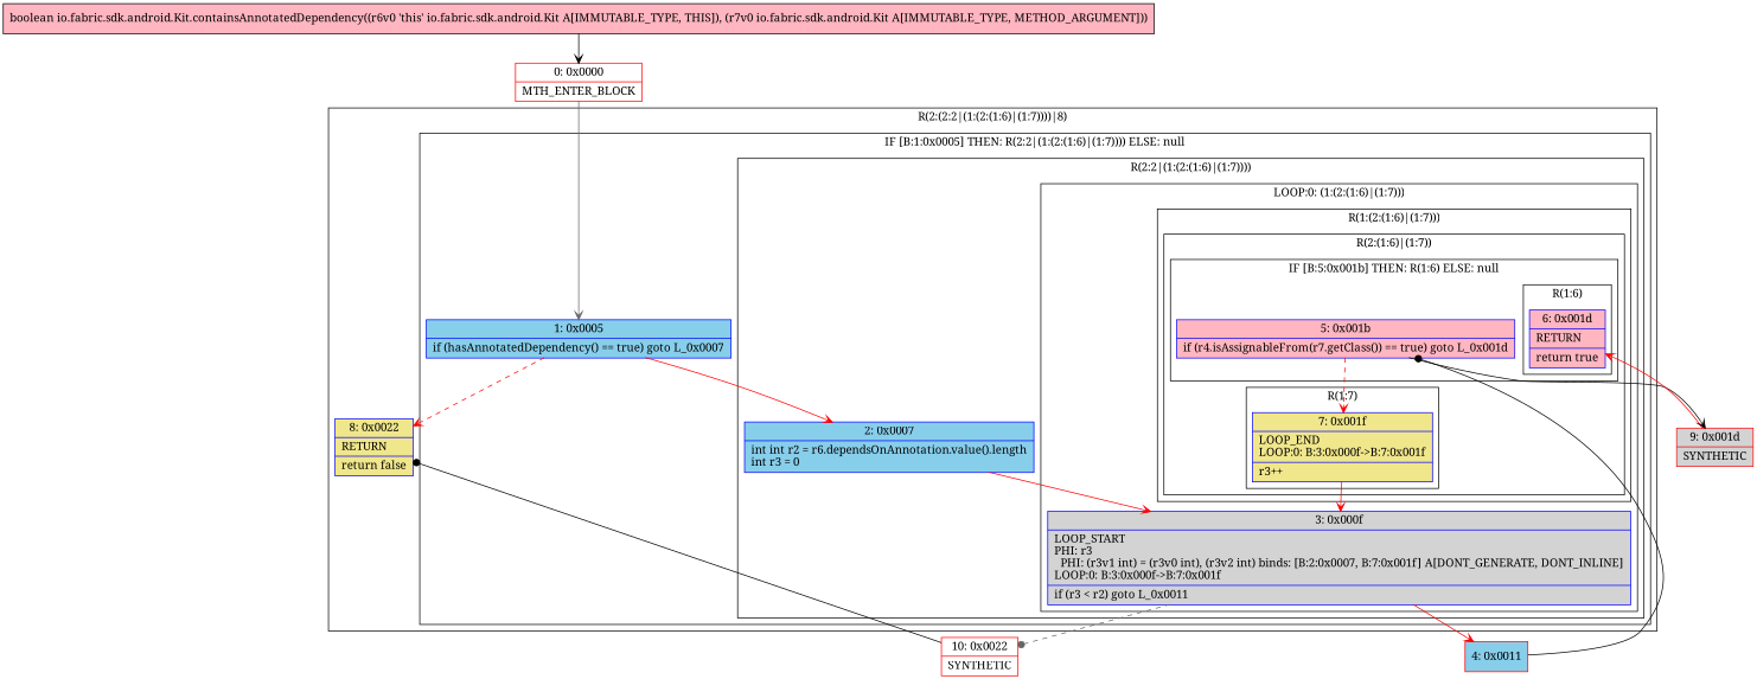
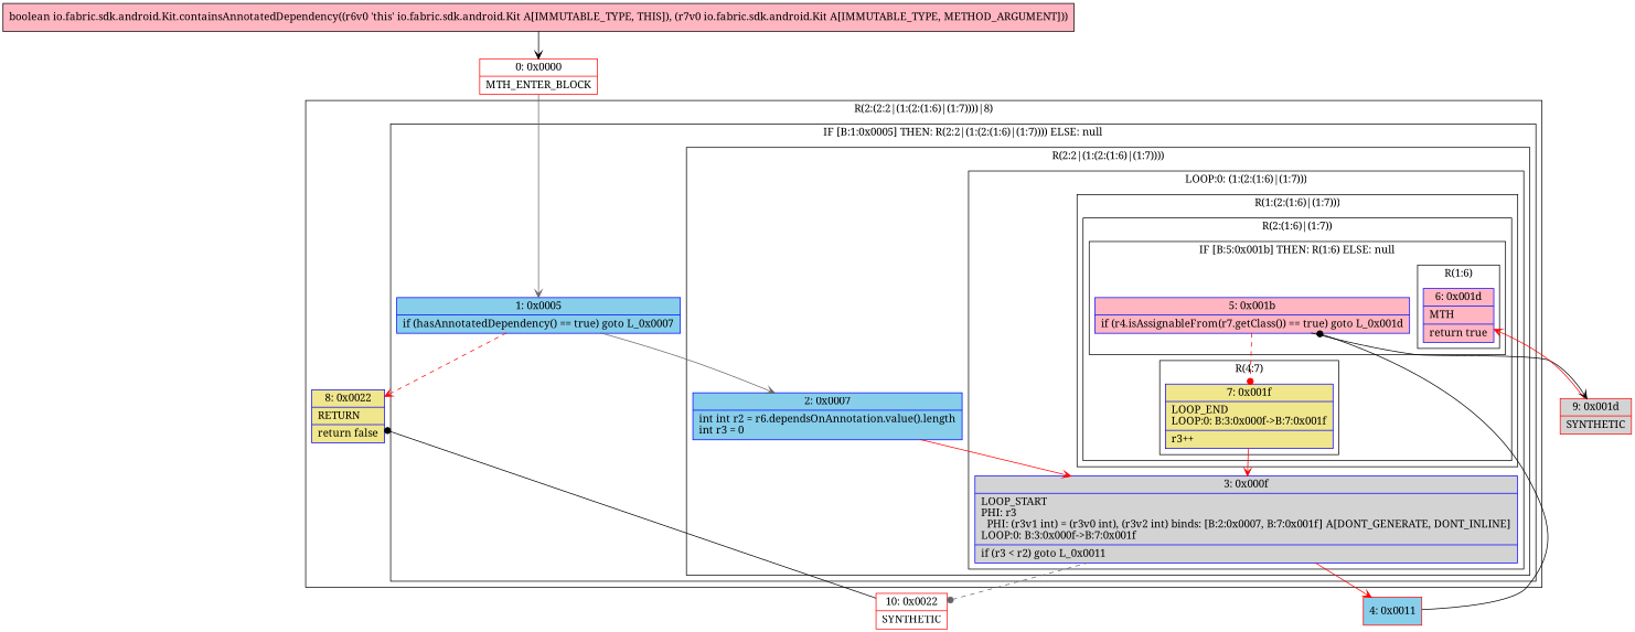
  digraph {
    fontname="Noto Serif"
    node [color=blue fillcolor=lightpink fontname="Noto Serif" shape=record style=filled]
    edge [arrowhead=vee color=red fontname="Noto Serif"]
-   n1 [label="{6\:\ 0x001d|RETURN\l|return true\l}"]
+   n1 [label="{6\:\ 0x001d|MTH\l|return true\l}"]
    n2 [label="{5\:\ 0x001b|if (r4.isAssignableFrom(r7.getClass()) == true) goto L_0x001d\l}"]
    n3 [fillcolor=khaki label="{7\:\ 0x001f|LOOP_END\lLOOP:0: B:3:0x000f\-\>B:7:0x001f\l|r3++\l}"]
    n4 [fillcolor=lightgrey label="{3\:\ 0x000f|LOOP_START\lPHI: r3 \l  PHI: (r3v1 int) = (r3v0 int), (r3v2 int) binds: [B:2:0x0007, B:7:0x001f] A[DONT_GENERATE, DONT_INLINE]\lLOOP:0: B:3:0x000f\-\>B:7:0x001f\l|if (r3 \< r2) goto L_0x0011\l}"]
    n5 [fillcolor=skyblue label="{2\:\ 0x0007|int int r2 = r6.dependsOnAnnotation.value().length\lint r3 = 0\l}"]
    n6 [fillcolor=skyblue label="{1\:\ 0x0005|if (hasAnnotatedDependency() == true) goto L_0x0007\l}"]
    n7 [fillcolor=khaki label="{8\:\ 0x0022|RETURN\l|return false\l}"]
    n8 [color=red fillcolor=lightgrey label="{9\:\ 0x001d|SYNTHETIC\l}"]
    n9 [color=red fillcolor=skyblue label="{4\:\ 0x0011}"]
    n10 [color=red fillcolor=white label="{10\:\ 0x0022|SYNTHETIC\l}"]
    n11 [color=red fillcolor=white label="{0\:\ 0x0000|MTH_ENTER_BLOCK\l}"]
    n12 [label="{boolean io.fabric.sdk.android.Kit.containsAnnotatedDependency((r6v0 'this' io.fabric.sdk.android.Kit A[IMMUTABLE_TYPE, THIS]), (r7v0 io.fabric.sdk.android.Kit A[IMMUTABLE_TYPE, METHOD_ARGUMENT])) }" color=""]
    subgraph cluster_1 {
      label="R(2:(2:2|(1:(2:(1:6)|(1:7))))|8)"
      n7
      subgraph cluster_2 {
        label="IF [B:1:0x0005] THEN: R(2:2|(1:(2:(1:6)|(1:7)))) ELSE: null"
        n6
        subgraph cluster_3 {
          label="R(2:2|(1:(2:(1:6)|(1:7))))"
          n5
          subgraph cluster_4 {
            label="LOOP:0: (1:(2:(1:6)|(1:7)))"
            n4
            subgraph cluster_5 {
              label="R(1:(2:(1:6)|(1:7)))"
              subgraph cluster_6 {
                label="R(2:(1:6)|(1:7))"
                subgraph cluster_7 {
                  label="IF [B:5:0x001b] THEN: R(1:6) ELSE: null"
                  n2
                  subgraph cluster_8 {
                    label="R(1:6)"
                    n1
                  }
                }
                subgraph cluster_9 {
-                 label="R(1:7)"
+                 label="R(4:7)"
                  n3
                }
              }
            }
          }
        }
      }
    }
-   n2 -> n3 [style=dashed]
+   n2 -> n3 [arrowhead=dot style=dashed]
    n2 -> n8 [color=black]
    n3 -> n4
    n4 -> n9
    n4 -> n10 [arrowhead=dot color=gray40 style=dashed]
    n5 -> n4
-   n6 -> n5
+   n6 -> n5 [color=gray40]
    n6 -> n7 [style=dashed]
    n8 -> n1
    n9 -> n2 [arrowhead=dot color=black]
    n10 -> n7 [arrowhead=dot color=black]
    n11 -> n6 [color=gray40]
    n12 -> n11 [color=black]
  }
